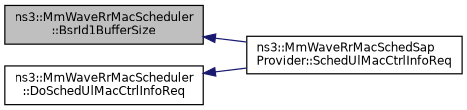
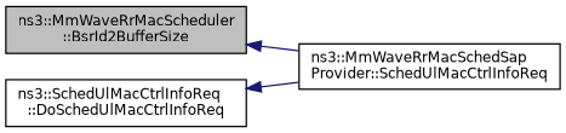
  digraph {
    rankdir=LR
    node [color=black fillcolor=white fontname=Helvetica fontsize=10 shape=record style=filled]
    edge [color=midnightblue dir=back fontname=Helvetica fontsize=10 labelfontname=Helvetica labelfontsize=10 style=solid]
-   n1 [fillcolor=grey75 fontcolor=black height=0.2 label="ns3::MmWaveRrMacScheduler\l::BsrId1BufferSize" width=0.4]
+   n1 [fillcolor=grey75 fontcolor=black height=0.2 label="ns3::MmWaveRrMacScheduler\l::BsrId2BufferSize" width=0.4]
    n2 [height=0.2 label="ns3::MmWaveRrMacSchedSap\lProvider::SchedUlMacCtrlInfoReq" width=0.4]
-   n3 [height=0.2 label="ns3::MmWaveRrMacScheduler\l::DoSchedUlMacCtrlInfoReq" width=0.4]
+   n3 [height=0.2 label="ns3::SchedUlMacCtrlInfoReq\l::DoSchedUlMacCtrlInfoReq" width=0.4]
    n1 -> n2
    n3 -> n2
  }
